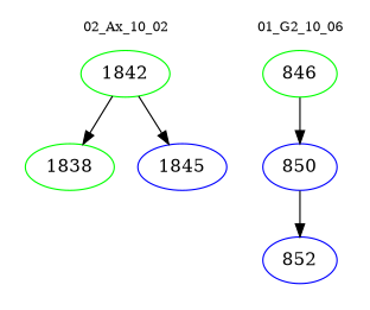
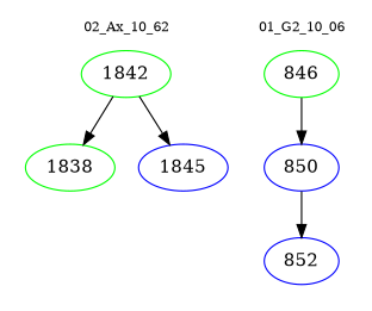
  digraph {
    node [color=green]
    edge [color=black]
    n1 [label=1838]
    n2 [label=1842]
    n3 [color=blue label=1845]
    n4 [label=846]
    n5 [color=blue label=850]
    n6 [color=blue label=852]
    subgraph cluster_1 {
      color=white
      fontsize=10
-     label="02_Ax_10_02"
+     label="02_Ax_10_62"
      n1
      n2
      n3
    }
    subgraph cluster_2 {
      color=white
      fontsize=10
      label="01_G2_10_06"
      n4
      n5
      n6
    }
    n2 -> n1
    n2 -> n3
    n4 -> n5
    n5 -> n6
  }
